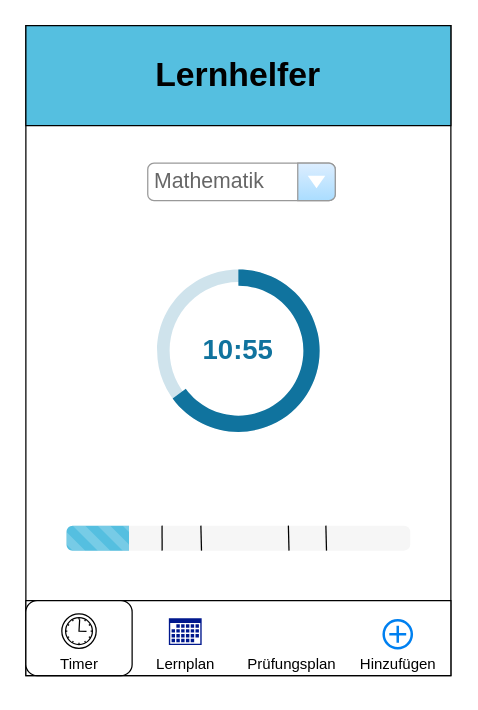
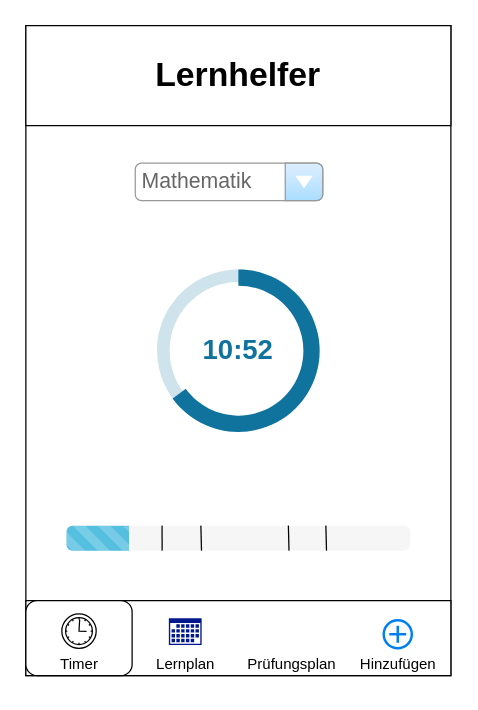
  <mxCell id="0" />
  <mxCell id="1" parent="0" />
  <mxCell id="2" value="" style="rounded=0;whiteSpace=wrap;html=1;" vertex="1" parent="1"><mxGeometry x="20" y="20" width="340" height="520" as="geometry" /></mxCell>
- <mxCell id="3" value="&lt;h1&gt;&lt;font style=&quot;font-size: 27px;&quot;&gt;Lernhelfer&lt;/font&gt;&lt;/h1&gt;" style="rounded=0;whiteSpace=wrap;html=1;fillColor=#55bfe0;" vertex="1" parent="1"><mxGeometry x="20" y="20" width="340" height="80" as="geometry" /></mxCell>
+ <mxCell id="3" value="&lt;h1&gt;&lt;font style=&quot;font-size: 27px;&quot;&gt;Lernhelfer&lt;/font&gt;&lt;/h1&gt;" style="rounded=0;whiteSpace=wrap;html=1;" vertex="1" parent="1"><mxGeometry x="20" y="20" width="340" height="80" as="geometry" /></mxCell>
  <mxCell id="4" value="" style="rounded=0;whiteSpace=wrap;html=1;" vertex="1" parent="1"><mxGeometry x="20" y="480" width="340" height="60" as="geometry" /></mxCell>
  <mxCell id="5" value="" style="rounded=1;whiteSpace=wrap;html=1;" vertex="1" parent="1"><mxGeometry x="20" y="480" width="85" height="60" as="geometry" /></mxCell>
  <mxCell id="6" value="" style="points=[[0.145,0.145,0],[0.5,0,0],[0.855,0.145,0],[1,0.5,0],[0.855,0.855,0],[0.5,1,0],[0.145,0.855,0],[0,0.5,0]];shape=mxgraph.bpmn.event;html=1;verticalLabelPosition=bottom;labelBackgroundColor=#ffffff;verticalAlign=top;align=center;perimeter=ellipsePerimeter;outlineConnect=0;aspect=fixed;outline=standard;symbol=timer;" vertex="1" parent="1"><mxGeometry x="48.75" y="490.63" width="27.5" height="27.5" as="geometry" /></mxCell>
  <mxCell id="7" value="" style="sketch=0;aspect=fixed;pointerEvents=1;shadow=0;dashed=0;html=1;strokeColor=none;labelPosition=center;verticalLabelPosition=bottom;verticalAlign=top;align=center;fillColor=#00188D;shape=mxgraph.mscae.enterprise.calendar" vertex="1" parent="1"><mxGeometry x="134.38" y="494" width="26.25" height="21.53" as="geometry" /></mxCell>
  <mxCell id="8" value="" style="html=1;verticalLabelPosition=bottom;align=center;labelBackgroundColor=#ffffff;verticalAlign=top;strokeWidth=2;strokeColor=#0080F0;shadow=0;dashed=0;shape=mxgraph.ios7.icons.add;" vertex="1" parent="1"><mxGeometry x="306.25" y="495.63" width="22.5" height="22.5" as="geometry" /></mxCell>
  <mxCell id="9" value="Timer" style="text;html=1;align=center;verticalAlign=middle;whiteSpace=wrap;rounded=0;" vertex="1" parent="1"><mxGeometry x="32.5" y="515.53" width="60" height="30" as="geometry" /></mxCell>
  <mxCell id="10" value="Lernplan" style="text;html=1;align=center;verticalAlign=middle;whiteSpace=wrap;rounded=0;" vertex="1" parent="1"><mxGeometry x="117.5" y="515.53" width="60" height="30" as="geometry" /></mxCell>
  <mxCell id="11" value="Hinzufügen" style="text;html=1;align=center;verticalAlign=middle;whiteSpace=wrap;rounded=0;" vertex="1" parent="1"><mxGeometry x="287.5" y="515.53" width="60" height="30" as="geometry" /></mxCell>
  <mxCell id="12" value="" style="shape=image;html=1;verticalAlign=top;verticalLabelPosition=bottom;labelBackgroundColor=#ffffff;imageAspect=0;aspect=fixed;image=https://cdn0.iconfinder.com/data/icons/job-seeker/256/test_job_seeker_employee_unemployee_work-128.png" vertex="1" parent="1"><mxGeometry x="216.75" y="491.13" width="31.5" height="31.5" as="geometry" /></mxCell>
  <mxCell id="13" value="Prüfungsplan" style="text;html=1;align=center;verticalAlign=middle;whiteSpace=wrap;rounded=0;" vertex="1" parent="1"><mxGeometry x="202.5" y="515.53" width="60" height="30" as="geometry" /></mxCell>
  <mxCell id="14" value="" style="verticalLabelPosition=bottom;verticalAlign=top;html=1;shape=mxgraph.basic.donut;dx=10;strokeColor=none;fillColor=#10739E;fontSize=10;align=center;fillOpacity=20;" vertex="1" parent="1"><mxGeometry x="125" y="215" width="130" height="130" as="geometry" /></mxCell>
- <mxCell id="15" value="10:55" style="verticalLabelPosition=middle;verticalAlign=middle;html=1;shape=mxgraph.basic.partConcEllipse;startAngle=0;endAngle=0.65;arcWidth=0.2;strokeColor=none;fillColor=#10739E;fontSize=22;fontColor=#10739E;align=center;fontStyle=1;whiteSpace=wrap;" vertex="1" parent="14"><mxGeometry width="130" height="130" as="geometry" /></mxCell>
+ <mxCell id="15" value="10:52" style="verticalLabelPosition=middle;verticalAlign=middle;html=1;shape=mxgraph.basic.partConcEllipse;startAngle=0;endAngle=0.65;arcWidth=0.2;strokeColor=none;fillColor=#10739E;fontSize=22;fontColor=#10739E;align=center;fontStyle=1;whiteSpace=wrap;" vertex="1" parent="14"><mxGeometry width="130" height="130" as="geometry" /></mxCell>
  <mxCell id="16" value="" style="html=1;shadow=0;dashed=0;shape=mxgraph.bootstrap.rrect;rSize=5;strokeColor=none;fillColor=#f6f6f6;whiteSpace=wrap;" vertex="1" parent="1"><mxGeometry x="52.5" y="420" width="275" height="20" as="geometry" /></mxCell>
  <mxCell id="17" value="" style="html=1;shadow=0;dashed=0;shape=mxgraph.bootstrap.leftButtonStriped;fillColor=#55BFE0;fontColor=#FFFFFF;whiteSpace=wrap;" vertex="1" parent="16"><mxGeometry width="50" height="20" as="geometry" /></mxCell>
  <mxCell id="18" value="" style="endArrow=none;html=1;rounded=0;entryX=0.278;entryY=0;entryDx=0;entryDy=0;entryPerimeter=0;" edge="1" parent="16" target="16"><mxGeometry width="50" height="50" relative="1" as="geometry"><mxPoint x="76.5" y="20" as="sourcePoint" /><mxPoint x="117.5" as="targetPoint" /></mxGeometry></mxCell>
  <mxCell id="19" value="&lt;span style=&quot;color: rgba(0, 0, 0, 0); font-family: monospace; font-size: 0px; text-align: start; background-color: rgb(251, 251, 251);&quot;&gt;%3CmxGraphModel%3E%3Croot%3E%3CmxCell%20id%3D%220%22%2F%3E%3CmxCell%20id%3D%221%22%20parent%3D%220%22%2F%3E%3CmxCell%20id%3D%222%22%20value%3D%22%22%20style%3D%22rounded%3D1%3BwhiteSpace%3Dwrap%3Bhtml%3D1%3B%22%20vertex%3D%221%22%20parent%3D%221%22%3E%3CmxGeometry%20x%3D%22315%22%20y%3D%22560%22%20width%3D%2285%22%20height%3D%2260%22%20as%3D%22geometry%22%2F%3E%3C%2FmxCell%3E%3C%2Froot%3E%3C%2FmxGraphModel%3E&lt;/span&gt;" style="edgeLabel;html=1;align=center;verticalAlign=middle;resizable=0;points=[];" vertex="1" connectable="0" parent="18"><mxGeometry x="0.4" y="-2" relative="1" as="geometry"><mxPoint as="offset" /></mxGeometry></mxCell>
  <mxCell id="20" value="" style="endArrow=none;html=1;rounded=0;entryX=0.278;entryY=0;entryDx=0;entryDy=0;entryPerimeter=0;" edge="1" parent="16"><mxGeometry width="50" height="50" relative="1" as="geometry"><mxPoint x="108" y="20" as="sourcePoint" /><mxPoint x="107.5" as="targetPoint" /></mxGeometry></mxCell>
  <mxCell id="21" value="&lt;span style=&quot;color: rgba(0, 0, 0, 0); font-family: monospace; font-size: 0px; text-align: start; background-color: rgb(251, 251, 251);&quot;&gt;%3CmxGraphModel%3E%3Croot%3E%3CmxCell%20id%3D%220%22%2F%3E%3CmxCell%20id%3D%221%22%20parent%3D%220%22%2F%3E%3CmxCell%20id%3D%222%22%20value%3D%22%22%20style%3D%22rounded%3D1%3BwhiteSpace%3Dwrap%3Bhtml%3D1%3B%22%20vertex%3D%221%22%20parent%3D%221%22%3E%3CmxGeometry%20x%3D%22315%22%20y%3D%22560%22%20width%3D%2285%22%20height%3D%2260%22%20as%3D%22geometry%22%2F%3E%3C%2FmxCell%3E%3C%2Froot%3E%3C%2FmxGraphModel%3E&lt;/span&gt;" style="edgeLabel;html=1;align=center;verticalAlign=middle;resizable=0;points=[];" vertex="1" connectable="0" parent="20"><mxGeometry x="0.4" y="-2" relative="1" as="geometry"><mxPoint as="offset" /></mxGeometry></mxCell>
  <mxCell id="22" value="" style="endArrow=none;html=1;rounded=0;entryX=0.278;entryY=0;entryDx=0;entryDy=0;entryPerimeter=0;" edge="1" parent="16"><mxGeometry width="50" height="50" relative="1" as="geometry"><mxPoint x="178" y="20" as="sourcePoint" /><mxPoint x="177.5" as="targetPoint" /></mxGeometry></mxCell>
  <mxCell id="23" value="&lt;span style=&quot;color: rgba(0, 0, 0, 0); font-family: monospace; font-size: 0px; text-align: start; background-color: rgb(251, 251, 251);&quot;&gt;%3CmxGraphModel%3E%3Croot%3E%3CmxCell%20id%3D%220%22%2F%3E%3CmxCell%20id%3D%221%22%20parent%3D%220%22%2F%3E%3CmxCell%20id%3D%222%22%20value%3D%22%22%20style%3D%22rounded%3D1%3BwhiteSpace%3Dwrap%3Bhtml%3D1%3B%22%20vertex%3D%221%22%20parent%3D%221%22%3E%3CmxGeometry%20x%3D%22315%22%20y%3D%22560%22%20width%3D%2285%22%20height%3D%2260%22%20as%3D%22geometry%22%2F%3E%3C%2FmxCell%3E%3C%2Froot%3E%3C%2FmxGraphModel%3E&lt;/span&gt;" style="edgeLabel;html=1;align=center;verticalAlign=middle;resizable=0;points=[];" vertex="1" connectable="0" parent="22"><mxGeometry x="0.4" y="-2" relative="1" as="geometry"><mxPoint as="offset" /></mxGeometry></mxCell>
  <mxCell id="24" value="" style="endArrow=none;html=1;rounded=0;entryX=0.278;entryY=0;entryDx=0;entryDy=0;entryPerimeter=0;" edge="1" parent="16"><mxGeometry width="50" height="50" relative="1" as="geometry"><mxPoint x="208" y="20" as="sourcePoint" /><mxPoint x="207.5" as="targetPoint" /></mxGeometry></mxCell>
  <mxCell id="25" value="&lt;span style=&quot;color: rgba(0, 0, 0, 0); font-family: monospace; font-size: 0px; text-align: start; background-color: rgb(251, 251, 251);&quot;&gt;%3CmxGraphModel%3E%3Croot%3E%3CmxCell%20id%3D%220%22%2F%3E%3CmxCell%20id%3D%221%22%20parent%3D%220%22%2F%3E%3CmxCell%20id%3D%222%22%20value%3D%22%22%20style%3D%22rounded%3D1%3BwhiteSpace%3Dwrap%3Bhtml%3D1%3B%22%20vertex%3D%221%22%20parent%3D%221%22%3E%3CmxGeometry%20x%3D%22315%22%20y%3D%22560%22%20width%3D%2285%22%20height%3D%2260%22%20as%3D%22geometry%22%2F%3E%3C%2FmxCell%3E%3C%2Froot%3E%3C%2FmxGraphModel%3E&lt;/span&gt;" style="edgeLabel;html=1;align=center;verticalAlign=middle;resizable=0;points=[];" vertex="1" connectable="0" parent="24"><mxGeometry x="0.4" y="-2" relative="1" as="geometry"><mxPoint as="offset" /></mxGeometry></mxCell>
- <mxCell id="26" value="Mathematik" style="strokeWidth=1;shadow=0;dashed=0;align=center;html=1;shape=mxgraph.mockup.forms.comboBox;strokeColor=#999999;fillColor=#ddeeff;align=left;fillColor2=#aaddff;mainText=;fontColor=#666666;fontSize=17;spacingLeft=3;" vertex="1" parent="1"><mxGeometry x="117.5" y="130" width="150" height="30" as="geometry" /></mxCell>
+ <mxCell id="26" value="Mathematik" style="strokeWidth=1;shadow=0;dashed=0;align=center;html=1;shape=mxgraph.mockup.forms.comboBox;strokeColor=#999999;fillColor=#ddeeff;align=left;fillColor2=#aaddff;mainText=;fontColor=#666666;fontSize=17;spacingLeft=3;" vertex="1" parent="1"><mxGeometry x="107.5" y="130" width="150" height="30" as="geometry" /></mxCell>
